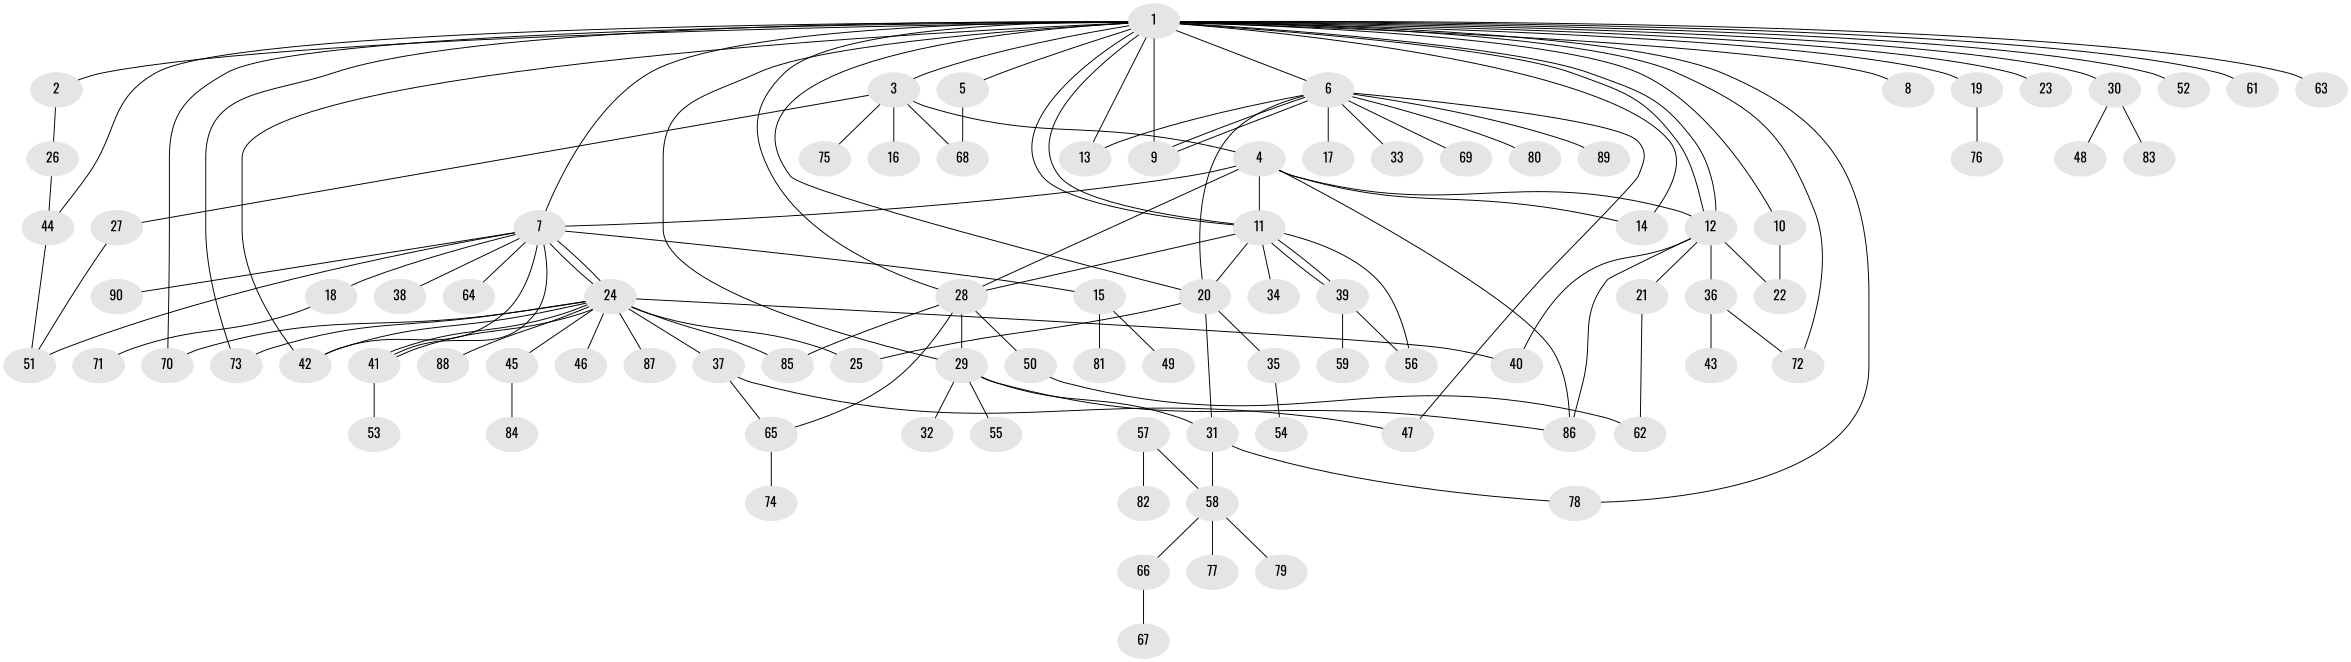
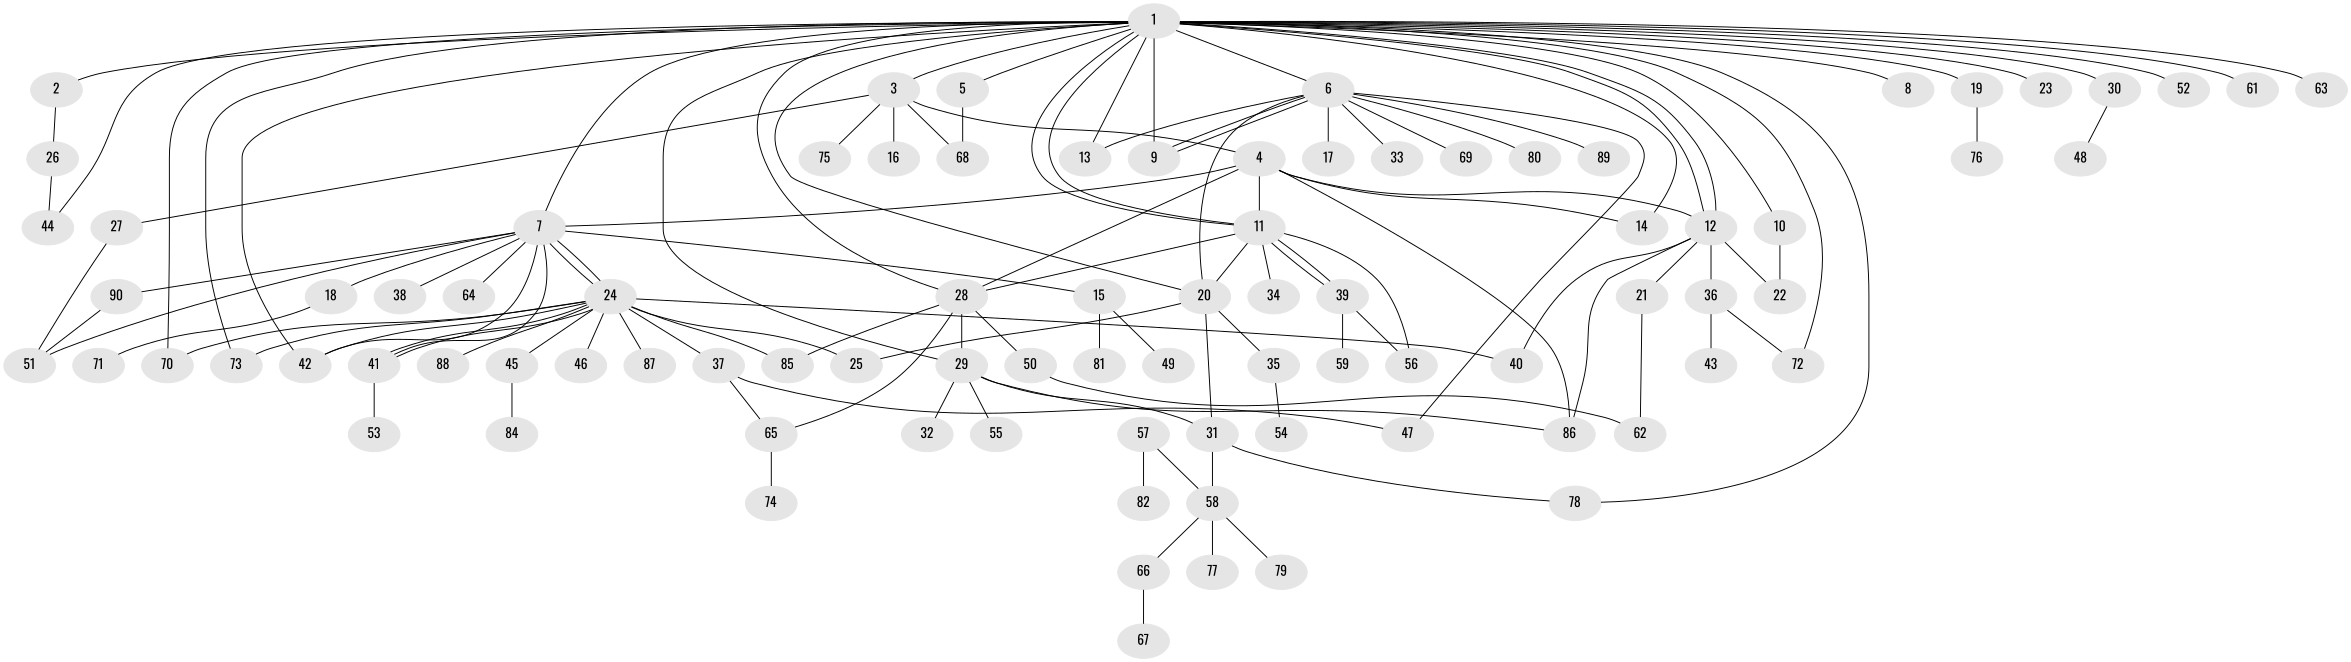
  graph {
    fontname=Oswald
    node [color=gray90 fontname=Oswald style=filled]
    edge [fontname=Oswald]
    1
    2
    3
    5
    6
    7
    8
    10
    11
    12
    13
    14
    19
    20
    23
    28
    29
    30
    42
    44
    52
    61
    63
    70
    72
    73
    78
    9
    26
    4
    16
    27
    68
    75
    86
    17
    33
    47
    69
    80
    89
    15
    18
    24
    38
    41
    51
    n48 [label=90]
    64
    22
    34
    39
    56
    21
    36
    40
    76
    25
    31
    35
    85
    50
    65
    32
    55
    48
-   83
    49
    81
    71
    37
    45
    46
    87
    88
    53
    59
    62
    43
    58
    54
    84
    74
    66
    77
    79
    57
    82
    67
    1 -- 2
    1 -- 3
    1 -- 5
    1 -- 6
    1 -- 7
    1 -- 8
    1 -- 10
    1 -- 11
    1 -- 11
    1 -- 12
    1 -- 12
    1 -- 13
    1 -- 14
    1 -- 19
    1 -- 20
    1 -- 23
    1 -- 28
    1 -- 29
    1 -- 30
    1 -- 42
    1 -- 44
    1 -- 52
    1 -- 61
    1 -- 63
    1 -- 70
    1 -- 72
    1 -- 73
    1 -- 78
    1 -- 9
    2 -- 26
    3 -- 4
    3 -- 16
    3 -- 27
    3 -- 68
    3 -- 75
    5 -- 68
    6 -- 13
    6 -- 20
    6 -- 9
    6 -- 9
    6 -- 17
    6 -- 33
    6 -- 47
    6 -- 69
    6 -- 80
    6 -- 89
    7 -- 42
    7 -- 15
    7 -- 18
    7 -- 24
    7 -- 24
    7 -- 38
    7 -- 41
    7 -- 51
    7 -- n48
    7 -- 64
    10 -- 22
    11 -- 20
    11 -- 28
    11 -- 34
    11 -- 39
    11 -- 39
    11 -- 56
    12 -- 86
    12 -- 22
    12 -- 21
    12 -- 36
    12 -- 40
    19 -- 76
    20 -- 25
    20 -- 31
    20 -- 35
    28 -- 29
    28 -- 85
    28 -- 50
    28 -- 65
    29 -- 86
    29 -- 31
    29 -- 32
    29 -- 55
    30 -- 48
-   30 -- 83
-   44 -- 51
+   n48 -- 51
    26 -- 44
    4 -- 7
    4 -- 11
    4 -- 12
    4 -- 14
    4 -- 28
    4 -- 86
    27 -- 51
    15 -- 49
    15 -- 81
    18 -- 71
    24 -- 42
    24 -- 70
    24 -- 73
    24 -- 41
    24 -- 41
    24 -- 40
    24 -- 25
    24 -- 85
    24 -- 37
    24 -- 45
    24 -- 46
    24 -- 87
    24 -- 88
    41 -- 53
    39 -- 56
    39 -- 59
    21 -- 62
    36 -- 72
    36 -- 43
    31 -- 78
    31 -- 58
    35 -- 54
    50 -- 62
    65 -- 74
    37 -- 47
    37 -- 65
    45 -- 84
    58 -- 66
    58 -- 77
    58 -- 79
    66 -- 67
    57 -- 58
    57 -- 82
  }
